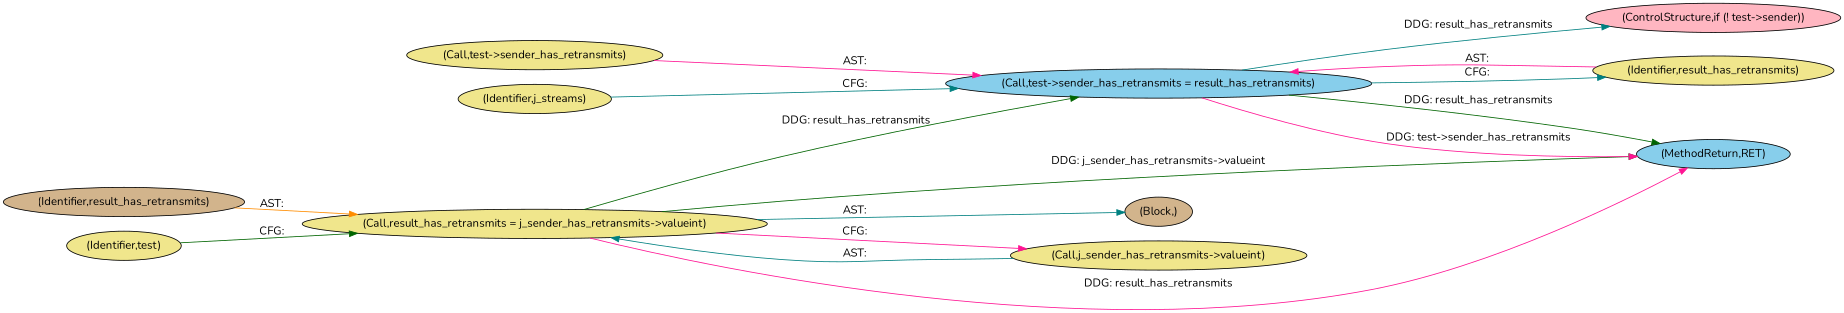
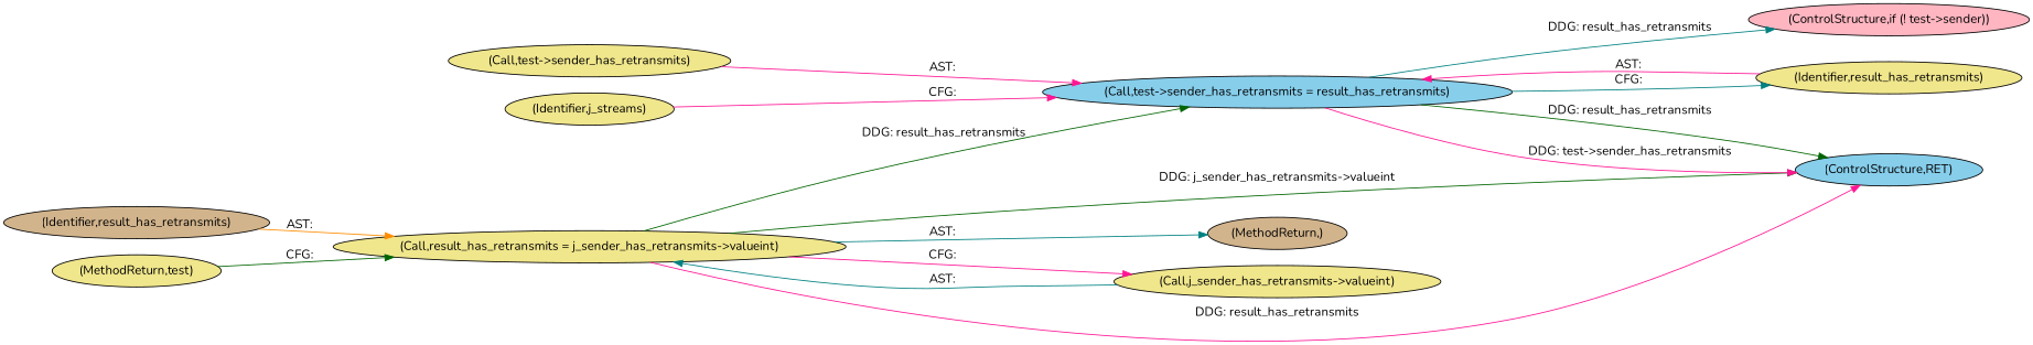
  digraph {
    fontname=Nunito
    rankdir=LR
    node [fillcolor=khaki fontname=Nunito style=filled]
    edge [color=deeppink fontname=Nunito]
    n1 [label="(Call,result_has_retransmits = j_sender_has_retransmits->valueint)"]
    n2 [fillcolor=skyblue label="(Call,test->sender_has_retransmits = result_has_retransmits)"]
    n3 [label="(Call,j_sender_has_retransmits->valueint)"]
-   n4 [fillcolor=skyblue label="(MethodReturn,RET)"]
-   n5 [fillcolor=tan label="(Block,)"]
+   n4 [fillcolor=skyblue label="(ControlStructure,RET)"]
+   n5 [fillcolor=tan label="(MethodReturn,)"]
    n6 [label="(Identifier,result_has_retransmits)"]
    n7 [fillcolor=lightpink label="(ControlStructure,if (! test->sender))"]
    n8 [fillcolor=tan label="(Identifier,result_has_retransmits)"]
    n9 [label="(Call,test->sender_has_retransmits)"]
-   n10 [label="(Identifier,test)"]
+   n10 [label="(MethodReturn,test)"]
    n11 [label="(Identifier,j_streams)"]
    n1 -> n2 [color=darkgreen label="DDG: result_has_retransmits"]
    n1 -> n3 [label="CFG: "]
    n1 -> n4 [label="DDG: result_has_retransmits"]
    n1 -> n4 [color=darkgreen label="DDG: j_sender_has_retransmits->valueint"]
    n1 -> n5 [color=teal label="AST: "]
    n2 -> n4 [color=darkgreen label="DDG: result_has_retransmits"]
    n2 -> n4 [label="DDG: test->sender_has_retransmits"]
    n2 -> n6 [color=teal label="CFG: "]
    n2 -> n7 [color=teal label="DDG: result_has_retransmits"]
    n3 -> n1 [color=teal label="AST: "]
    n6 -> n2 [label="AST: "]
    n8 -> n1 [color=darkorange label="AST: "]
    n9 -> n2 [label="AST: "]
    n10 -> n1 [color=darkgreen label="CFG: "]
-   n11 -> n2 [color=teal label="CFG: "]
+   n11 -> n2 [label="CFG: "]
  }
